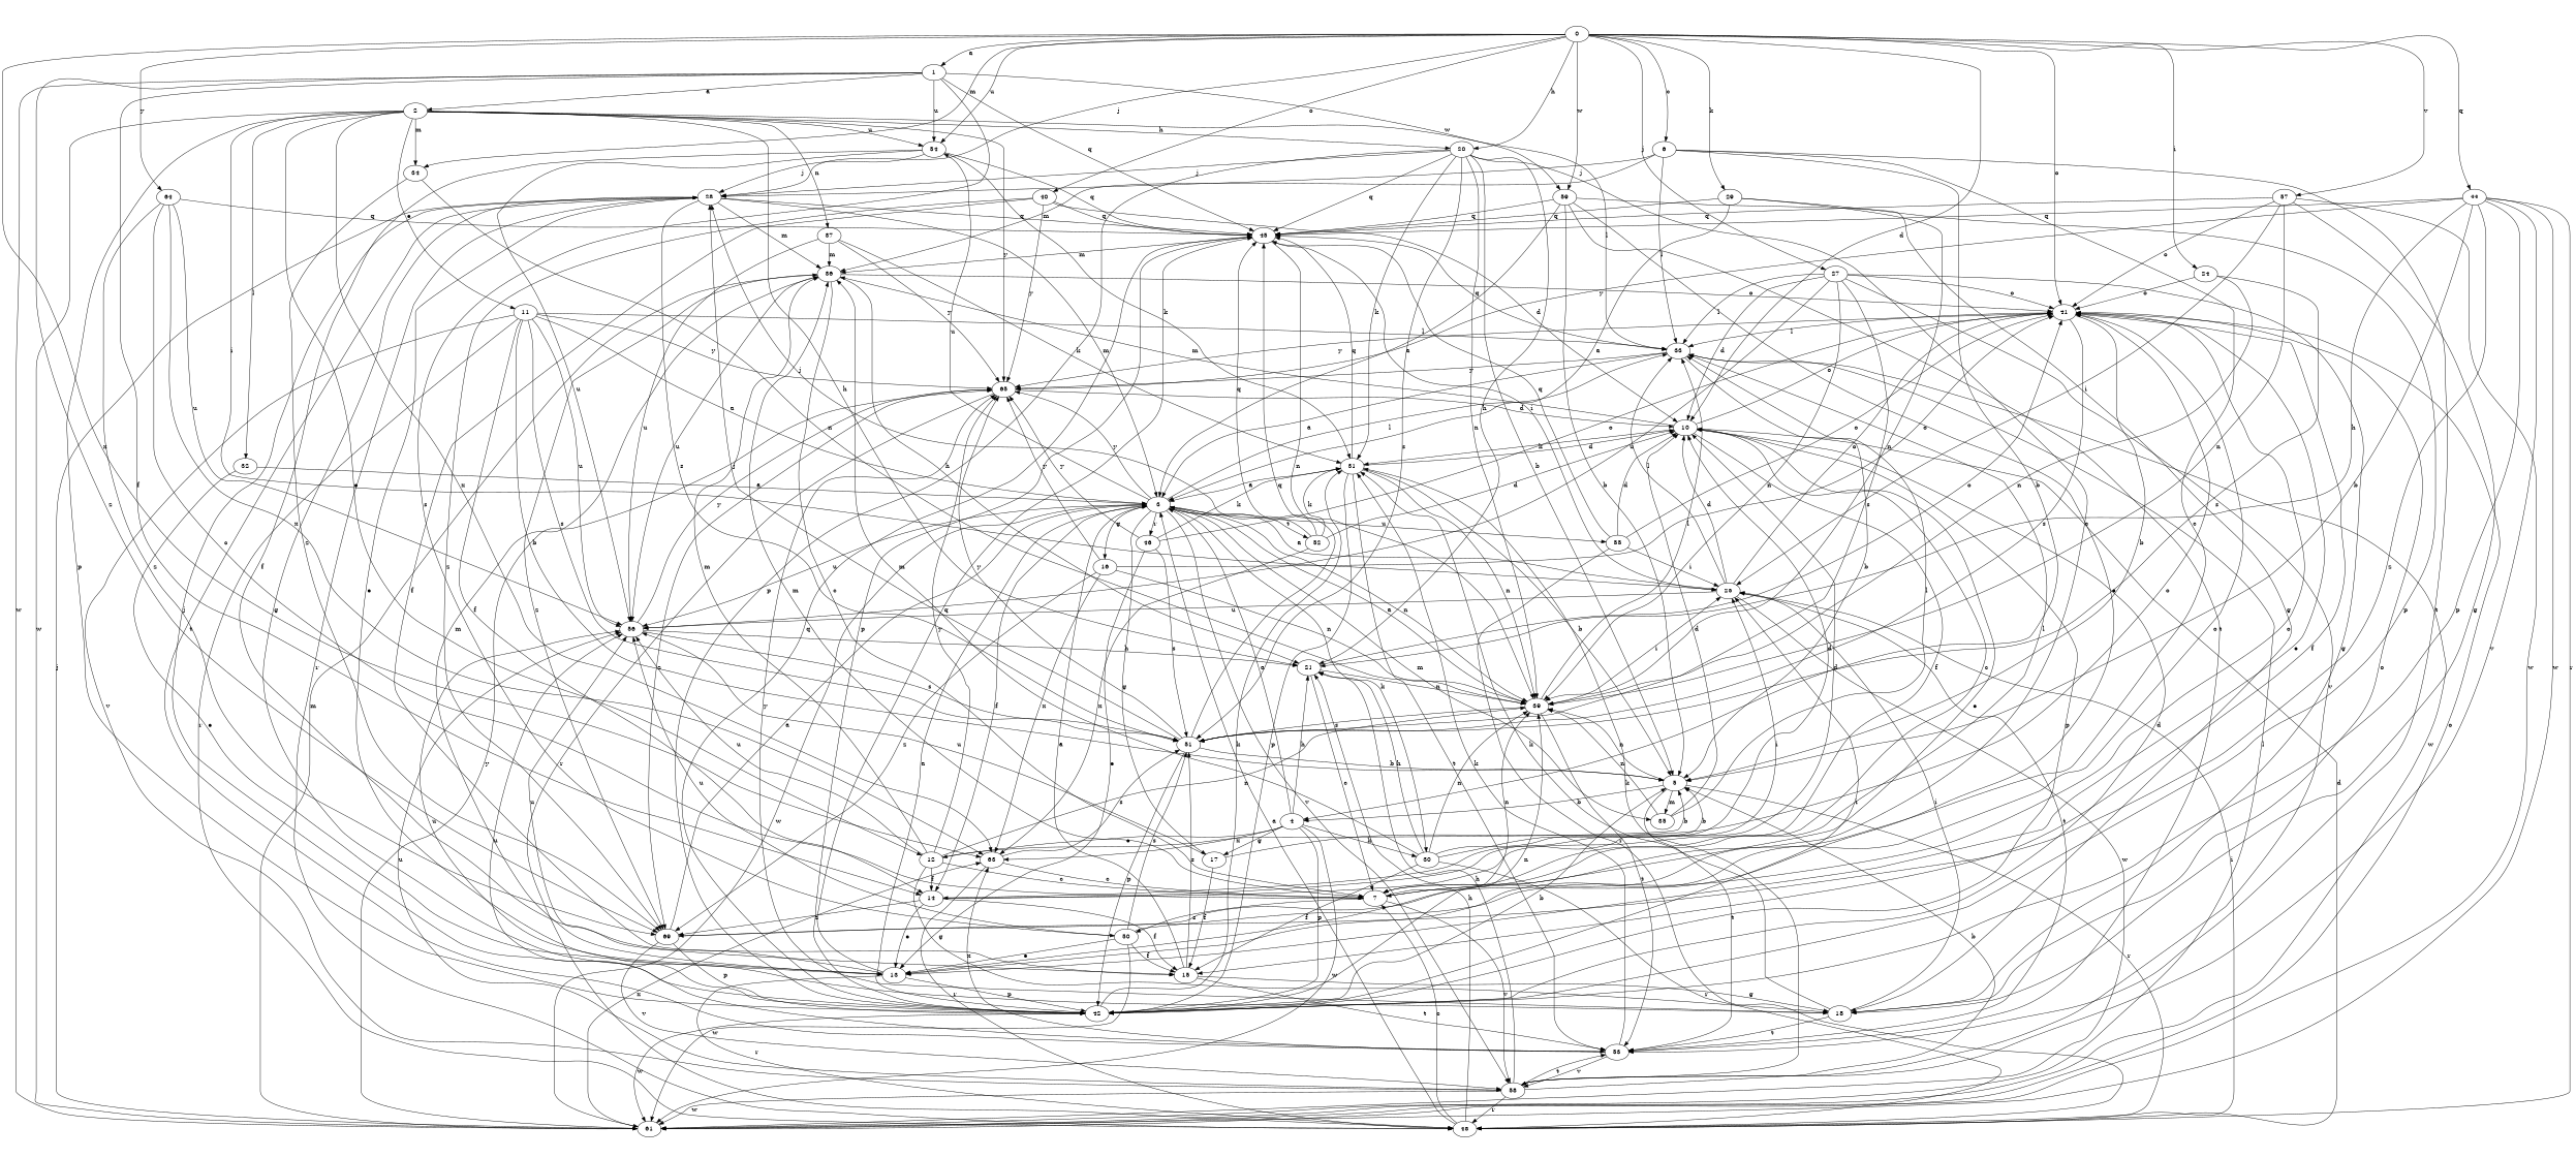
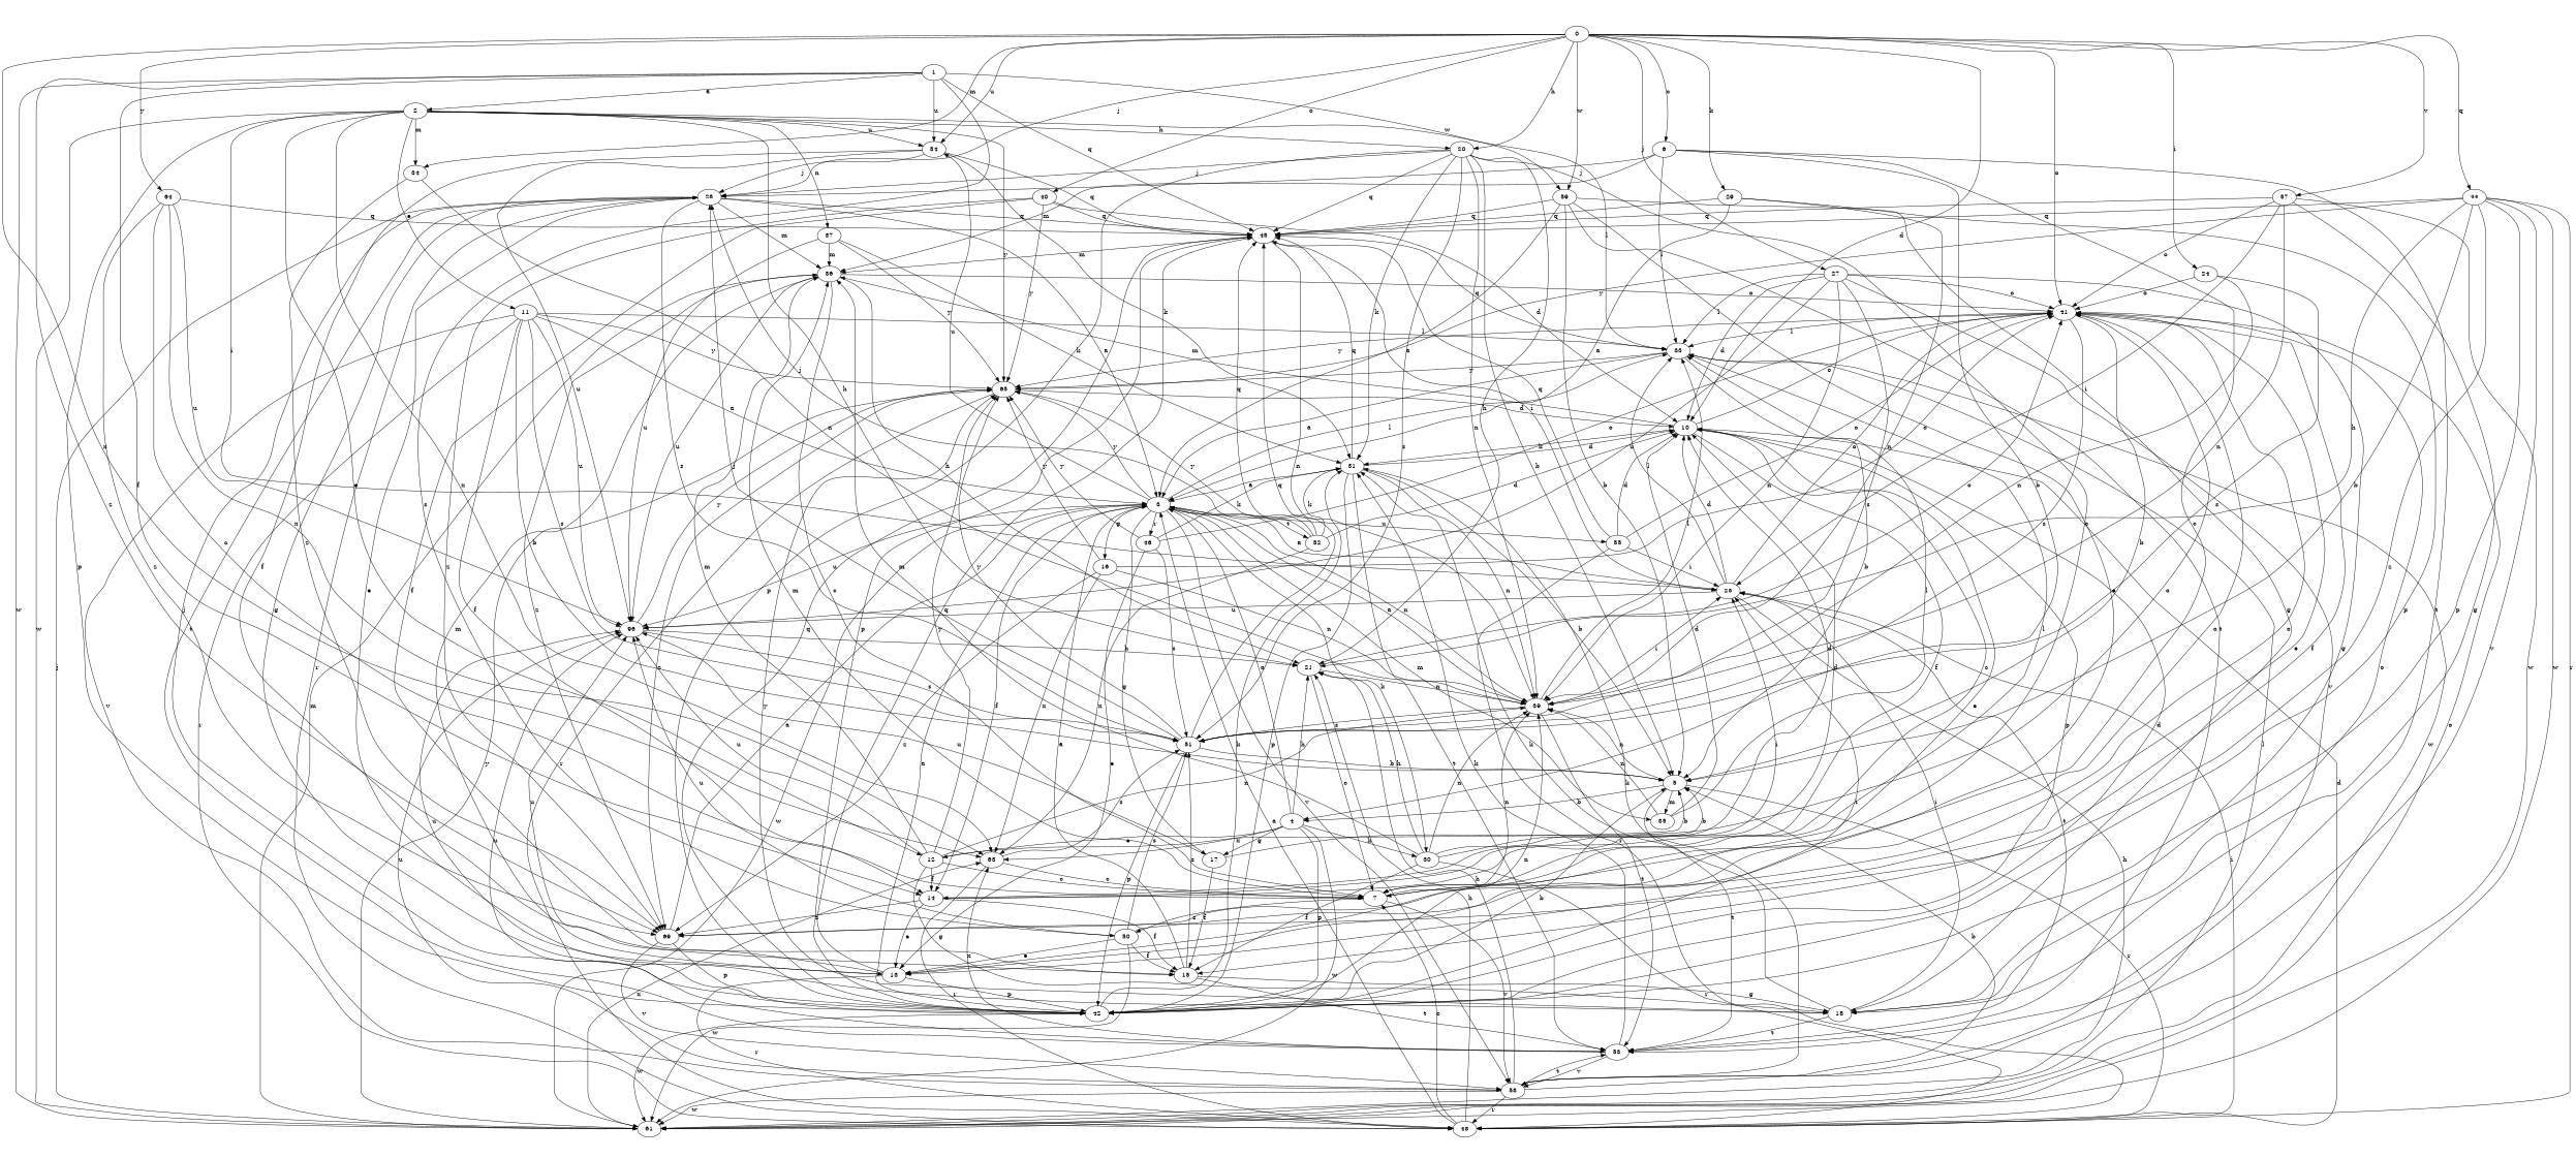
  strict digraph {
    0
    1
    6
    10
    20
    24
    27
    28
    29
    34
    40
    41
    44
    54
    57
    59
    63
    64
    2
    14
    45
    50
    61
    69
    33
    4
    53
    7
    36
    42
    13
    31
    21
    39
    5
    51
-   56
+   56 [label=96]
    58
    18
    3
    48
    65
    15
    25
    11
    12
-   32
    37
    16
    17
    30
    35
    46
    52
    55
-   0 -> 1 [label=a]
    0 -> 6 [label=c]
    0 -> 10 [label=d]
    0 -> 20 [label=h]
    0 -> 24 [label=i]
    0 -> 27 [label=j]
    0 -> 28 [label=j]
    0 -> 29 [label=k]
    0 -> 34 [label=m]
    0 -> 40 [label=o]
    0 -> 41 [label=o]
    0 -> 44 [label=q]
    0 -> 54 [label=u]
    0 -> 57 [label=v]
    0 -> 59 [label=w]
    0 -> 63 [label=x]
    0 -> 64 [label=y]
    1 -> 54 [label=u]
    1 -> 59 [label=w]
    1 -> 2 [label=a]
    1 -> 14 [label=f]
    1 -> 45 [label=q]
    1 -> 50 [label=s]
    1 -> 61 [label=w]
    1 -> 69 [label=z]
    6 -> 28 [label=j]
    6 -> 33 [label=l]
    6 -> 4 [label=b]
    6 -> 53 [label=t]
    6 -> 7 [label=c]
    6 -> 36 [label=m]
    10 -> 41 [label=o]
    10 -> 14 [label=f]
    10 -> 7 [label=c]
    10 -> 36 [label=m]
    10 -> 42 [label=p]
    10 -> 13 [label=e]
    10 -> 31 [label=k]
    20 -> 28 [label=j]
    20 -> 45 [label=q]
    20 -> 7 [label=c]
    20 -> 42 [label=p]
    20 -> 31 [label=k]
    20 -> 21 [label=h]
    20 -> 39 [label=n]
    20 -> 5 [label=b]
    20 -> 51 [label=s]
    24 -> 41 [label=o]
    24 -> 39 [label=n]
    24 -> 51 [label=s]
    27 -> 10 [label=d]
    27 -> 41 [label=o]
    27 -> 33 [label=l]
    27 -> 39 [label=n]
    27 -> 51 [label=s]
    27 -> 56 [label=u]
    27 -> 58 [label=v]
    27 -> 18 [label=g]
    28 -> 45 [label=q]
    28 -> 53 [label=t]
    28 -> 36 [label=m]
    28 -> 13 [label=e]
    28 -> 51 [label=s]
    28 -> 18 [label=g]
-   28 -> 3 [label=m]
+   28 -> 3 [label=a]
    28 -> 48 [label=r]
    29 -> 45 [label=q]
    29 -> 42 [label=p]
    29 -> 39 [label=n]
    29 -> 3 [label=a]
    34 -> 69 [label=z]
    34 -> 39 [label=n]
    40 -> 10 [label=d]
    40 -> 45 [label=q]
    40 -> 69 [label=z]
    40 -> 65 [label=y]
    40 -> 15 [label=f]
    41 -> 33 [label=l]
    41 -> 13 [label=e]
    41 -> 5 [label=b]
    41 -> 51 [label=s]
    41 -> 65 [label=y]
    41 -> 15 [label=f]
    44 -> 45 [label=q]
    44 -> 61 [label=w]
    44 -> 69 [label=z]
    44 -> 42 [label=p]
    44 -> 21 [label=h]
    44 -> 5 [label=b]
    44 -> 58 [label=v]
    44 -> 48 [label=r]
    44 -> 65 [label=y]
    54 -> 28 [label=j]
    54 -> 45 [label=q]
    54 -> 31 [label=k]
    54 -> 56 [label=u]
    54 -> 15 [label=f]
    57 -> 41 [label=o]
    57 -> 45 [label=q]
    57 -> 61 [label=w]
    57 -> 39 [label=n]
    57 -> 18 [label=g]
    57 -> 25 [label=i]
    59 -> 45 [label=q]
    59 -> 53 [label=t]
    59 -> 13 [label=e]
    59 -> 5 [label=b]
    59 -> 18 [label=g]
    59 -> 3 [label=a]
    63 -> 7 [label=c]
    63 -> 51 [label=s]
    63 -> 48 [label=r]
    64 -> 63 [label=x]
    64 -> 45 [label=q]
    64 -> 69 [label=z]
    64 -> 7 [label=c]
    64 -> 56 [label=u]
    2 -> 20 [label=h]
    2 -> 34 [label=m]
    2 -> 54 [label=u]
    2 -> 63 [label=x]
    2 -> 61 [label=w]
    2 -> 33 [label=l]
    2 -> 42 [label=p]
    2 -> 21 [label=h]
    2 -> 65 [label=y]
    2 -> 25 [label=i]
    2 -> 11 [label=e]
    2 -> 12 [label=e]
-   2 -> 32 [label=l]
    2 -> 37 [label=n]
    14 -> 10 [label=d]
    14 -> 69 [label=z]
    14 -> 13 [label=e]
    14 -> 15 [label=f]
    14 -> 25 [label=i]
    45 -> 36 [label=m]
    45 -> 42 [label=p]
    45 -> 39 [label=n]
    45 -> 25 [label=i]
    50 -> 41 [label=o]
    50 -> 61 [label=w]
    50 -> 13 [label=e]
    50 -> 51 [label=s]
    50 -> 56 [label=u]
    50 -> 15 [label=f]
    61 -> 28 [label=j]
    61 -> 41 [label=o]
    61 -> 63 [label=x]
    61 -> 33 [label=l]
    61 -> 36 [label=m]
    61 -> 65 [label=y]
    69 -> 41 [label=o]
    69 -> 42 [label=p]
    69 -> 58 [label=v]
    69 -> 3 [label=a]
    33 -> 45 [label=q]
    33 -> 61 [label=w]
    33 -> 5 [label=b]
    33 -> 3 [label=a]
    33 -> 65 [label=y]
    4 -> 63 [label=x]
    4 -> 61 [label=w]
    4 -> 42 [label=p]
    4 -> 21 [label=h]
    4 -> 3 [label=a]
    4 -> 12 [label=e]
    4 -> 17 [label=g]
    4 -> 30 [label=k]
    53 -> 63 [label=x]
    53 -> 31 [label=k]
    53 -> 56 [label=u]
    53 -> 58 [label=v]
    7 -> 50 [label=s]
    7 -> 33 [label=l]
    7 -> 36 [label=m]
    7 -> 39 [label=n]
    7 -> 58 [label=v]
    36 -> 41 [label=o]
    36 -> 69 [label=z]
    36 -> 7 [label=c]
    36 -> 21 [label=h]
    36 -> 56 [label=u]
    42 -> 10 [label=d]
    42 -> 28 [label=j]
    42 -> 45 [label=q]
    42 -> 61 [label=w]
    42 -> 31 [label=k]
    42 -> 39 [label=n]
    42 -> 5 [label=b]
    42 -> 56 [label=u]
    42 -> 3 [label=a]
    42 -> 25 [label=i]
    13 -> 45 [label=q]
    13 -> 36 [label=m]
    13 -> 42 [label=p]
    13 -> 56 [label=u]
    13 -> 48 [label=r]
    31 -> 10 [label=d]
    31 -> 45 [label=q]
    31 -> 53 [label=t]
    31 -> 42 [label=p]
    31 -> 39 [label=n]
    31 -> 5 [label=b]
    31 -> 3 [label=a]
    21 -> 41 [label=o]
    21 -> 7 [label=c]
    21 -> 39 [label=n]
    39 -> 33 [label=l]
    39 -> 53 [label=t]
    39 -> 51 [label=s]
    39 -> 3 [label=a]
    39 -> 25 [label=i]
    5 -> 4 [label=b]
    5 -> 53 [label=t]
    5 -> 39 [label=n]
    5 -> 48 [label=r]
    5 -> 35 [label=m]
    51 -> 28 [label=j]
    51 -> 45 [label=q]
    51 -> 42 [label=p]
    51 -> 5 [label=b]
    51 -> 65 [label=y]
    56 -> 21 [label=h]
    56 -> 51 [label=s]
    56 -> 65 [label=y]
    58 -> 61 [label=w]
    58 -> 53 [label=t]
    58 -> 31 [label=k]
    58 -> 21 [label=h]
    58 -> 5 [label=b]
    58 -> 56 [label=u]
    58 -> 48 [label=r]
    18 -> 41 [label=o]
    18 -> 53 [label=t]
    18 -> 31 [label=k]
    18 -> 65 [label=y]
    18 -> 25 [label=i]
    3 -> 54 [label=u]
    3 -> 14 [label=f]
    3 -> 61 [label=w]
    3 -> 33 [label=l]
    3 -> 39 [label=n]
    3 -> 56 [label=u]
    3 -> 58 [label=v]
    3 -> 65 [label=y]
    3 -> 16 [label=g]
    3 -> 17 [label=g]
    3 -> 30 [label=k]
    3 -> 35 [label=m]
    3 -> 46 [label=r]
    3 -> 52 [label=t]
    3 -> 55 [label=u]
    48 -> 10 [label=d]
    48 -> 7 [label=c]
    48 -> 21 [label=h]
    48 -> 3 [label=a]
    48 -> 25 [label=i]
    65 -> 10 [label=d]
    65 -> 69 [label=z]
    65 -> 48 [label=r]
    15 -> 53 [label=t]
    15 -> 51 [label=s]
    15 -> 18 [label=g]
    15 -> 3 [label=a]
    25 -> 10 [label=d]
    25 -> 41 [label=o]
-   25 -> 61 [label=w]
+   25 -> 61 [label=h]
    25 -> 33 [label=l]
    25 -> 53 [label=t]
    25 -> 56 [label=u]
    25 -> 3 [label=a]
    11 -> 14 [label=f]
    11 -> 33 [label=l]
    11 -> 5 [label=b]
    11 -> 51 [label=s]
    11 -> 56 [label=u]
    11 -> 58 [label=v]
    11 -> 3 [label=a]
    11 -> 48 [label=r]
    11 -> 65 [label=y]
    12 -> 14 [label=f]
    12 -> 7 [label=c]
    12 -> 36 [label=m]
    12 -> 39 [label=n]
    12 -> 5 [label=b]
    12 -> 56 [label=u]
    12 -> 18 [label=g]
    12 -> 65 [label=y]
-   32 -> 13 [label=e]
-   32 -> 3 [label=a]
    37 -> 36 [label=m]
    37 -> 31 [label=k]
    37 -> 56 [label=u]
    37 -> 65 [label=y]
    16 -> 41 [label=o]
    16 -> 63 [label=x]
    16 -> 69 [label=z]
    16 -> 39 [label=n]
    16 -> 65 [label=y]
    17 -> 41 [label=o]
    17 -> 56 [label=u]
    17 -> 15 [label=f]
    30 -> 10 [label=d]
    30 -> 36 [label=m]
    30 -> 21 [label=h]
    30 -> 39 [label=n]
    30 -> 5 [label=b]
    30 -> 48 [label=r]
    30 -> 15 [label=f]
    35 -> 10 [label=d]
    35 -> 33 [label=l]
    35 -> 39 [label=n]
    46 -> 41 [label=o]
    46 -> 13 [label=e]
    46 -> 31 [label=k]
    46 -> 51 [label=s]
    46 -> 65 [label=y]
    52 -> 10 [label=d]
    52 -> 28 [label=j]
    52 -> 63 [label=x]
    52 -> 45 [label=q]
    52 -> 31 [label=k]
+   52 -> 65 [label=y]
    55 -> 10 [label=d]
    55 -> 41 [label=o]
    55 -> 45 [label=q]
    55 -> 48 [label=r]
    55 -> 25 [label=i]
  }
